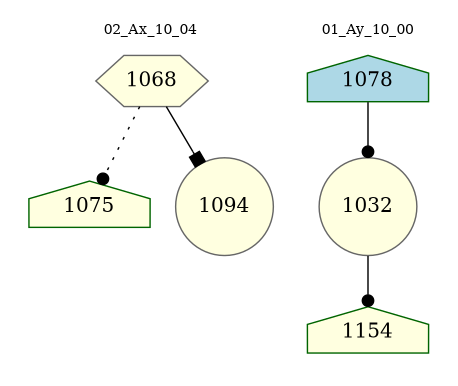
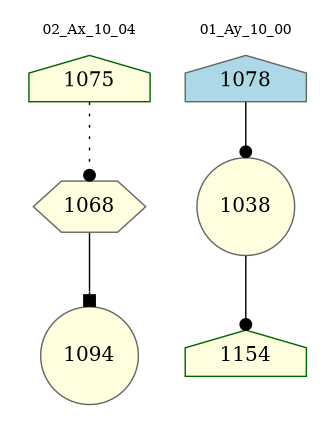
  digraph {
    node [color=gray40 fillcolor=lightyellow shape=house style=filled]
    edge [arrowhead=dot color=black style=solid]
    n1 [color=darkgreen label=1075]
    n2 [label=1068 shape=hexagon]
    n3 [label=1094 shape=circle]
-   n4 [color=darkgreen fillcolor=lightblue label=1078]
-   n5 [label=1032 shape=circle]
+   n4 [fillcolor=lightblue label=1078]
+   n5 [label=1038 shape=circle]
    n6 [color=darkgreen label=1154]
    subgraph cluster_1 {
      color=white
      fontsize=10
      label="02_Ax_10_04"
      n1
      n2
      n3
    }
    subgraph cluster_2 {
      color=white
      fontsize=10
      label="01_Ay_10_00"
      n4
      n5
      n6
    }
-   n2 -> n1 [style=dotted]
+   n1 -> n2 [style=dotted]
    n2 -> n3 [arrowhead=box]
    n4 -> n5
    n5 -> n6
  }
